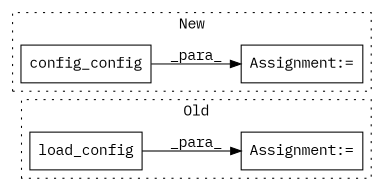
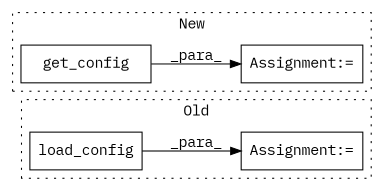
  digraph {
    rankdir=LR
    fontname="IBM Plex Mono"
    node [a=32 l=1 shape=box fontname="IBM Plex Mono"]
    edge [fontname="IBM Plex Mono"]
    n1 [l="12,1" label=load_config s="3518,3554"]
    n2 [a=7 label="Assignment:=" s=3517]
-   n3 [l="11,1" label=config_config s="4246,4283"]
+   n3 [l="11,1" label=get_config s="4246,4283"]
    n4 [a=7 label="Assignment:=" s=4240]
    subgraph cluster_1 {
      label=Old
      style=dotted
      n1
      n2
    }
    subgraph cluster_2 {
      label=New
      style=dotted
      n3
      n4
    }
    n1 -> n2 [label=_para_]
    n3 -> n4 [label=_para_]
  }
